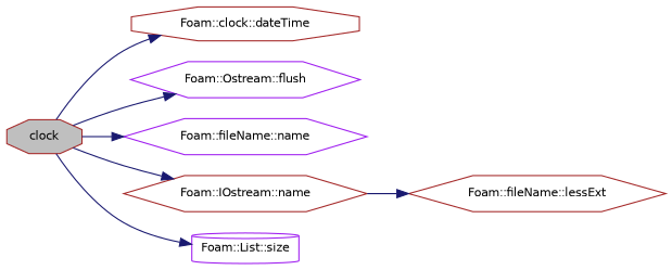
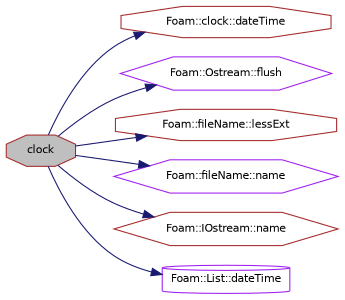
  digraph {
    rankdir=LR
    node [color=brown fontname=Helvetica fontsize=10 shape=hexagon]
    edge [color=midnightblue fontname=Helvetica fontsize=10 labelfontname=Helvetica labelfontsize=10 style=solid]
    n1 [fillcolor=grey75 fontcolor=black height=0.2 label=clock shape=octagon style=filled width=0.4]
    n2 [height=0.2 label="Foam::clock::dateTime" shape=octagon width=0.4]
    n3 [color=purple height=0.2 label="Foam::Ostream::flush" width=0.4]
-   n4 [height=0.2 label="Foam::fileName::lessExt" width=0.4]
+   n4 [height=0.2 label="Foam::fileName::lessExt" shape=octagon width=0.4]
    n5 [color=purple height=0.2 label="Foam::fileName::name" width=0.4]
    n6 [height=0.2 label="Foam::IOstream::name" width=0.4]
-   n7 [color=purple height=0.2 label="Foam::List::size" shape=cylinder width=0.4]
+   n7 [color=purple height=0.2 label="Foam::List::dateTime" shape=cylinder width=0.4]
    n1 -> n2
    n1 -> n3
-   n6 -> n4
+   n1 -> n4
    n1 -> n5
    n1 -> n6
    n1 -> n7
  }
